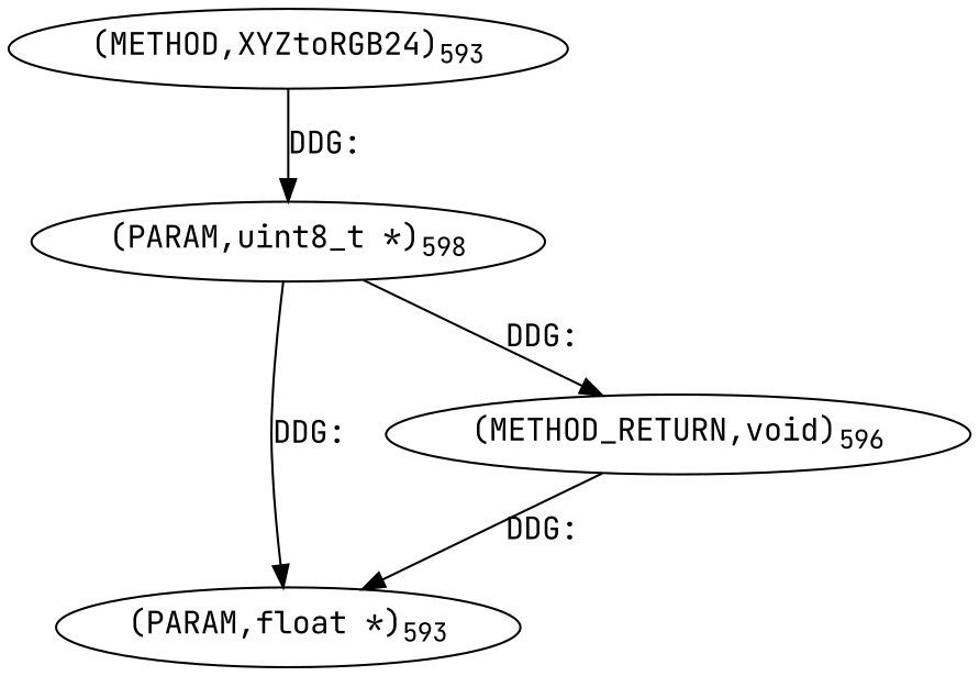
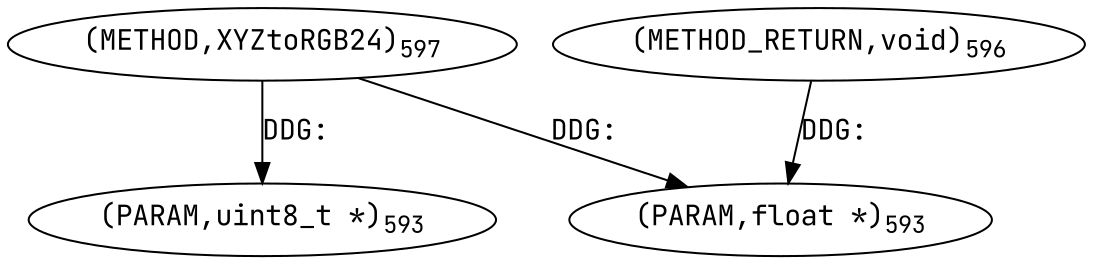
  digraph {
    fontname="JetBrains Mono"
    node [fontname="JetBrains Mono"]
    edge [fontname="JetBrains Mono"]
-   n1 [label=<(METHOD,XYZtoRGB24)<SUB>593</SUB>>]
+   n1 [label=<(METHOD,XYZtoRGB24)<SUB>597</SUB>>]
    n2 [label=<(PARAM,float *)<SUB>593</SUB>>]
-   n3 [label=<(PARAM,uint8_t *)<SUB>598</SUB>>]
+   n3 [label=<(PARAM,uint8_t *)<SUB>593</SUB>>]
    n4 [label=<(METHOD_RETURN,void)<SUB>596</SUB>>]
-   n3 -> n2 [label="DDG: "]
+   n1 -> n2 [label="DDG: "]
    n1 -> n3 [label="DDG: "]
-   n3 -> n4 [label="DDG: "]
    n4 -> n2 [label="DDG: "]
  }
